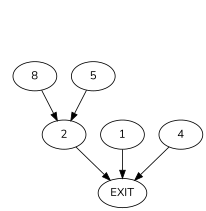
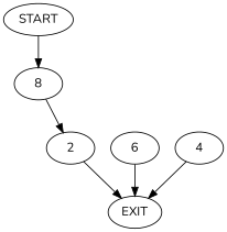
  digraph {
    fontname=Nunito
    node [fontname=Nunito]
    edge [fontname=Nunito]
+   n1 [label=START]
    n2 [label=8]
    2
    n4 [label=EXIT]
-   6 [label=1]
+   6
    4
-   5
+   n1 -> n2
    n2 -> 2
    2 -> n4
    6 -> n4
    4 -> n4
-   5 -> 2
  }
